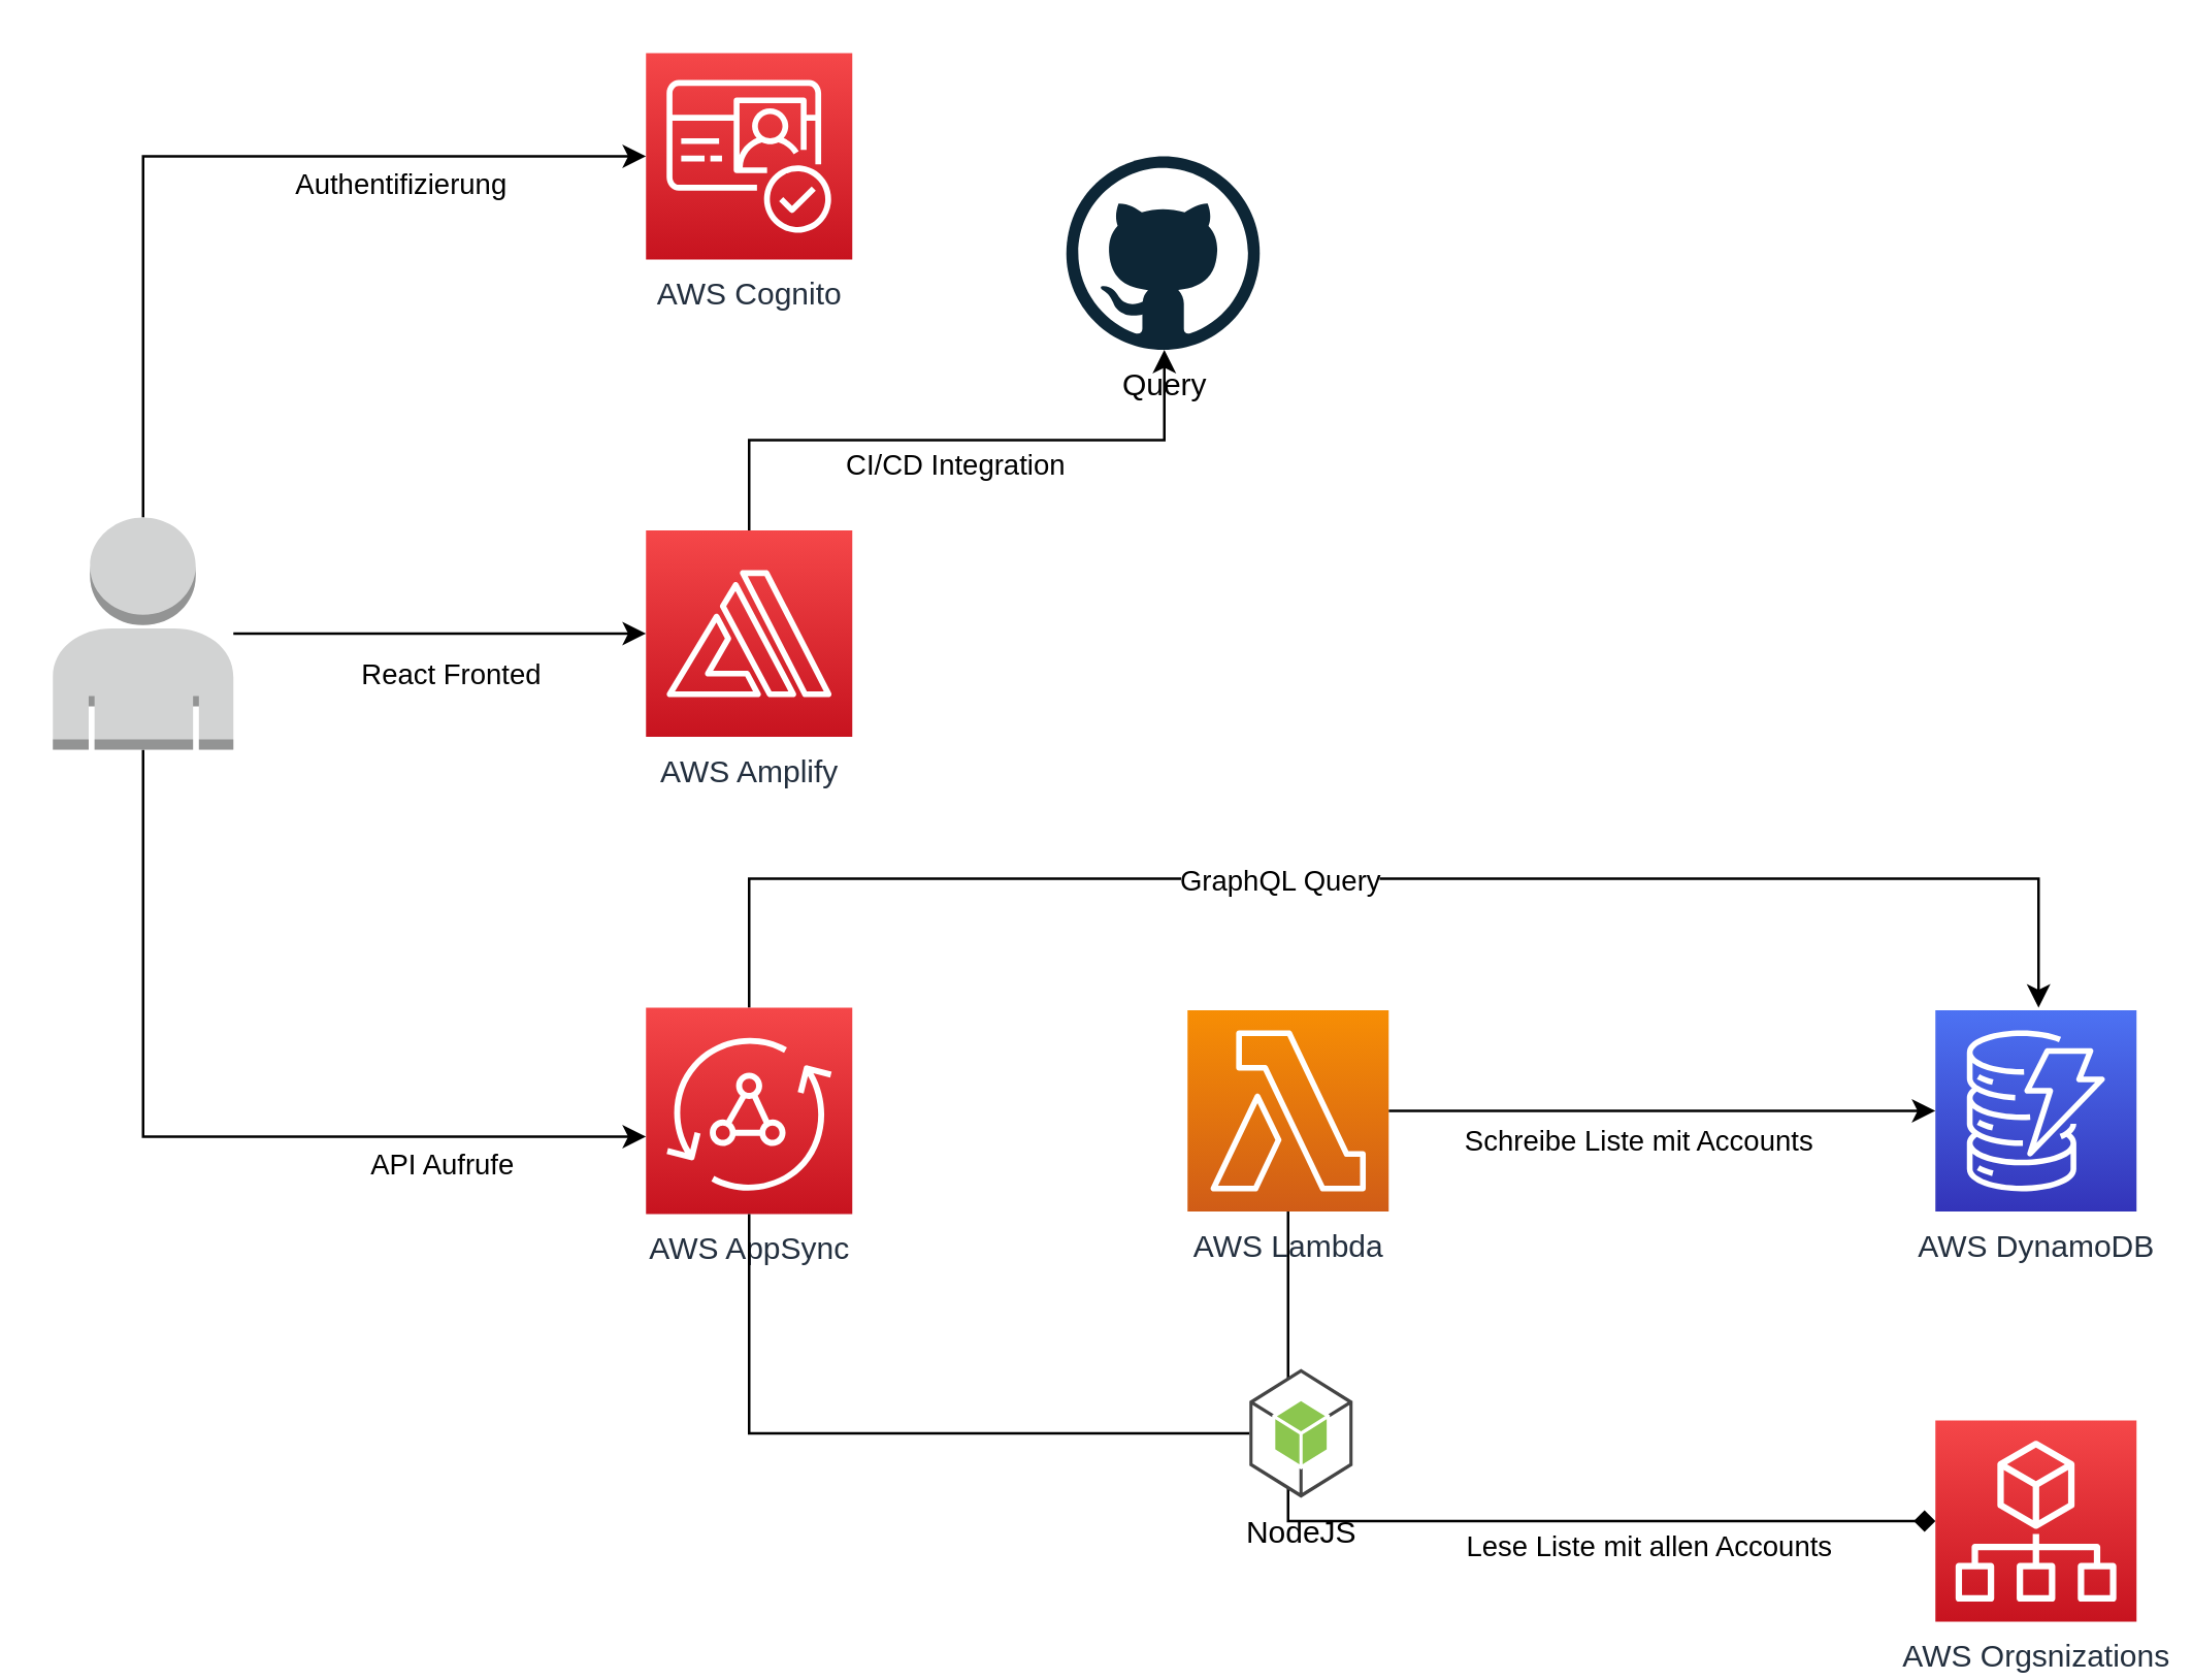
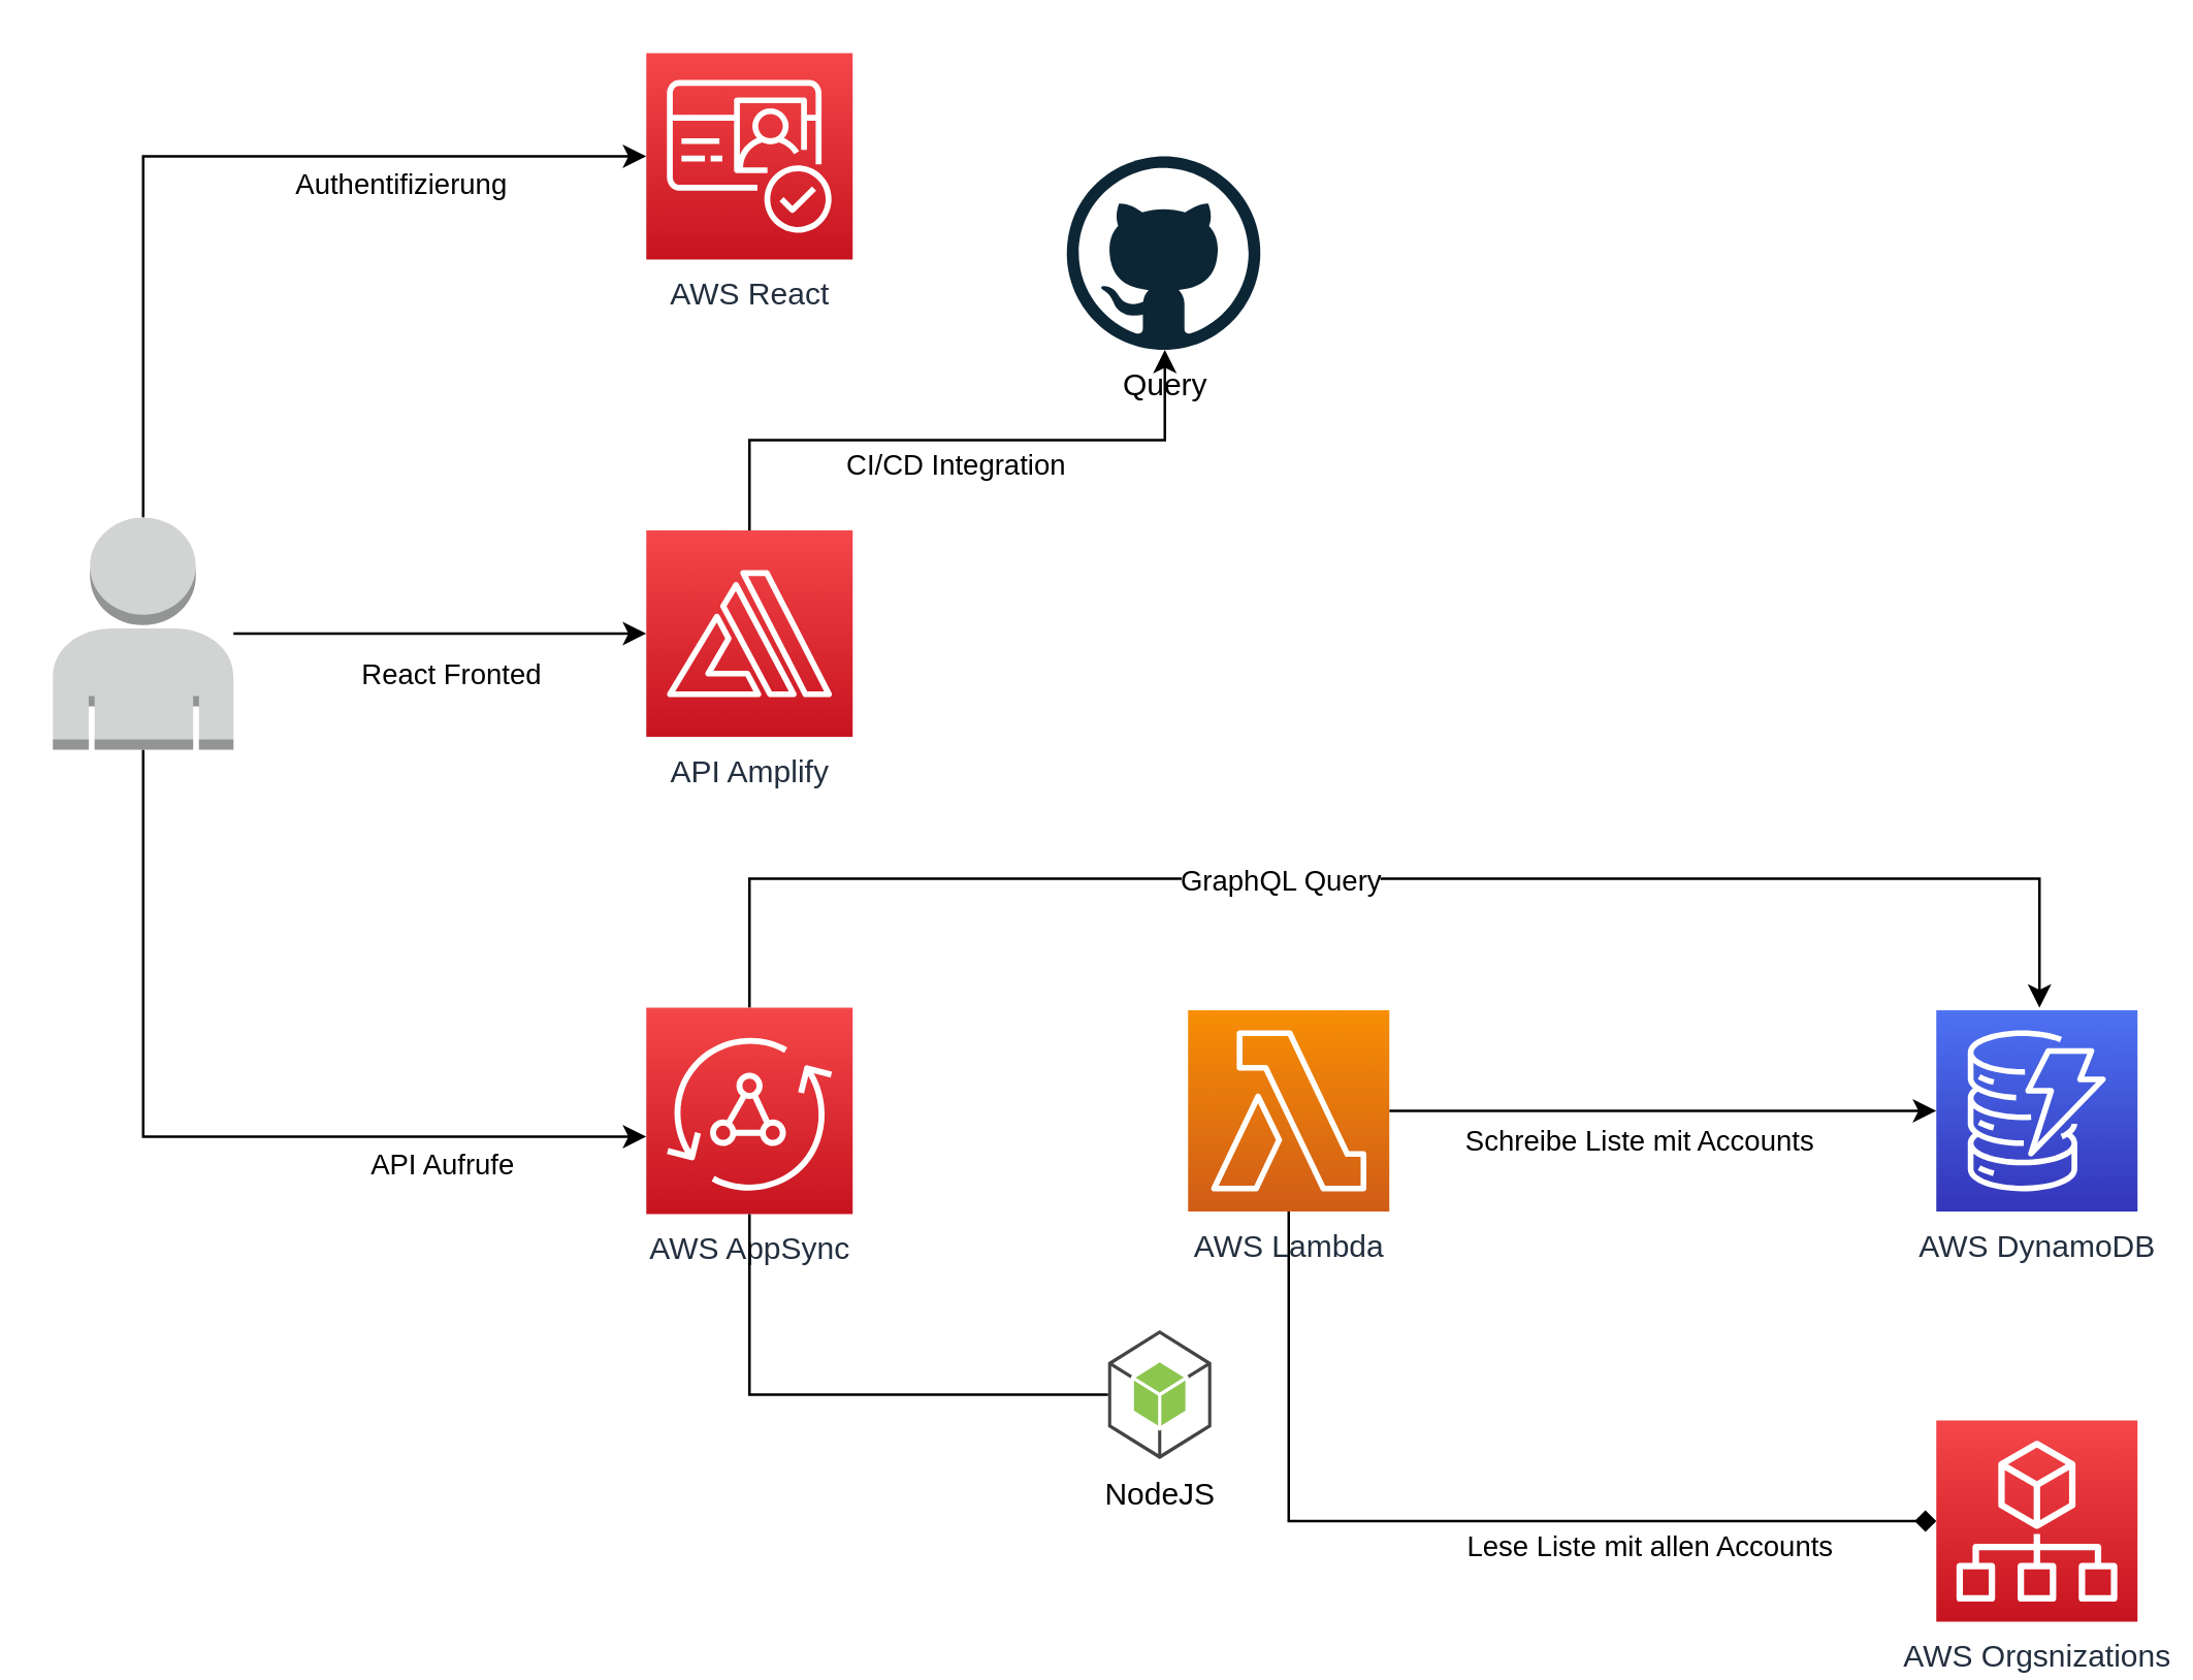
  <mxCell id="0" />
  <mxCell id="1" parent="0" />
  <mxCell id="2" style="edgeStyle=orthogonalEdgeStyle;rounded=0;orthogonalLoop=1;jettySize=auto;html=1;" edge="1" parent="1" source="8" target="11"><mxGeometry relative="1" as="geometry"><Array as="points"><mxPoint x="55" y="60" /></Array></mxGeometry></mxCell>
  <mxCell id="3" value="Authentifizierung" style="edgeLabel;html=1;align=center;verticalAlign=middle;resizable=0;points=[];" vertex="1" connectable="0" parent="2"><mxGeometry x="-0.082" y="-39" relative="1" as="geometry"><mxPoint x="85" y="-29" as="offset" /></mxGeometry></mxCell>
  <mxCell id="4" style="edgeStyle=orthogonalEdgeStyle;rounded=0;orthogonalLoop=1;jettySize=auto;html=1;" edge="1" parent="1" source="8" target="10"><mxGeometry relative="1" as="geometry" /></mxCell>
  <mxCell id="5" value="React Fronted&amp;nbsp;" style="edgeLabel;html=1;align=center;verticalAlign=middle;resizable=0;points=[];" vertex="1" connectable="0" parent="4"><mxGeometry x="-0.277" relative="1" as="geometry"><mxPoint x="27.35" y="15" as="offset" /></mxGeometry></mxCell>
  <mxCell id="6" style="edgeStyle=orthogonalEdgeStyle;rounded=0;orthogonalLoop=1;jettySize=auto;html=1;" edge="1" parent="1" source="8" target="14"><mxGeometry relative="1" as="geometry"><Array as="points"><mxPoint x="55" y="440" /></Array></mxGeometry></mxCell>
  <mxCell id="7" value="API Aufrufe" style="edgeLabel;html=1;align=center;verticalAlign=middle;resizable=0;points=[];" vertex="1" connectable="0" parent="6"><mxGeometry x="0.339" y="3" relative="1" as="geometry"><mxPoint x="34" y="13" as="offset" /></mxGeometry></mxCell>
  <mxCell id="8" value="" style="outlineConnect=0;dashed=0;verticalLabelPosition=bottom;verticalAlign=top;align=center;html=1;shape=mxgraph.aws3.user;fillColor=#D2D3D3;gradientColor=none;" parent="1" vertex="1"><mxGeometry x="20" y="200" width="70" height="90" as="geometry" /></mxCell>
  <mxCell id="9" value="CI/CD Integration" style="edgeStyle=orthogonalEdgeStyle;rounded=0;orthogonalLoop=1;jettySize=auto;html=1;endArrow=classic;endFill=1;strokeColor=#000000;" edge="1" parent="1" source="10" target="24"><mxGeometry x="-0.005" y="-10" relative="1" as="geometry"><Array as="points"><mxPoint x="290" y="170" /><mxPoint x="451" y="170" /></Array><mxPoint as="offset" /></mxGeometry></mxCell>
- <mxCell id="10" value="AWS Amplify" style="outlineConnect=0;fontColor=#232F3E;gradientColor=#F54749;gradientDirection=north;fillColor=#C7131F;strokeColor=#ffffff;dashed=0;verticalLabelPosition=bottom;verticalAlign=top;align=center;html=1;fontSize=12;fontStyle=0;aspect=fixed;shape=mxgraph.aws4.resourceIcon;resIcon=mxgraph.aws4.amplify;" vertex="1" parent="1"><mxGeometry x="250" y="205" width="80" height="80" as="geometry" /></mxCell>
- <mxCell id="11" value="AWS Cognito" style="outlineConnect=0;fontColor=#232F3E;gradientColor=#F54749;gradientDirection=north;fillColor=#C7131F;strokeColor=#ffffff;dashed=0;verticalLabelPosition=bottom;verticalAlign=top;align=center;html=1;fontSize=12;fontStyle=0;aspect=fixed;shape=mxgraph.aws4.resourceIcon;resIcon=mxgraph.aws4.cognito;" vertex="1" parent="1"><mxGeometry x="250" y="20" width="80" height="80" as="geometry" /></mxCell>
+ <mxCell id="10" value="API Amplify" style="outlineConnect=0;fontColor=#232F3E;gradientColor=#F54749;gradientDirection=north;fillColor=#C7131F;strokeColor=#ffffff;dashed=0;verticalLabelPosition=bottom;verticalAlign=top;align=center;html=1;fontSize=12;fontStyle=0;aspect=fixed;shape=mxgraph.aws4.resourceIcon;resIcon=mxgraph.aws4.amplify;" vertex="1" parent="1"><mxGeometry x="250" y="205" width="80" height="80" as="geometry" /></mxCell>
+ <mxCell id="11" value="AWS React" style="outlineConnect=0;fontColor=#232F3E;gradientColor=#F54749;gradientDirection=north;fillColor=#C7131F;strokeColor=#ffffff;dashed=0;verticalLabelPosition=bottom;verticalAlign=top;align=center;html=1;fontSize=12;fontStyle=0;aspect=fixed;shape=mxgraph.aws4.resourceIcon;resIcon=mxgraph.aws4.cognito;" vertex="1" parent="1"><mxGeometry x="250" y="20" width="80" height="80" as="geometry" /></mxCell>
  <mxCell id="12" style="edgeStyle=orthogonalEdgeStyle;rounded=0;orthogonalLoop=1;jettySize=auto;html=1;endArrow=classic;endFill=1;strokeColor=#000000;" edge="1" parent="1" source="14"><mxGeometry relative="1" as="geometry"><mxPoint x="790" y="390" as="targetPoint" /><Array as="points"><mxPoint x="290" y="340" /><mxPoint x="790" y="340" /></Array></mxGeometry></mxCell>
  <mxCell id="13" value="GraphQL Query" style="edgeLabel;html=1;align=center;verticalAlign=middle;resizable=0;points=[];" vertex="1" connectable="0" parent="12"><mxGeometry x="-0.15" relative="1" as="geometry"><mxPoint as="offset" /></mxGeometry></mxCell>
  <mxCell id="14" value="AWS AppSync" style="outlineConnect=0;fontColor=#232F3E;gradientColor=#F54749;gradientDirection=north;fillColor=#C7131F;strokeColor=#ffffff;dashed=0;verticalLabelPosition=bottom;verticalAlign=top;align=center;html=1;fontSize=12;fontStyle=0;aspect=fixed;shape=mxgraph.aws4.resourceIcon;resIcon=mxgraph.aws4.appsync;" vertex="1" parent="1"><mxGeometry x="250" y="390" width="80" height="80" as="geometry" /></mxCell>
  <mxCell id="15" style="edgeStyle=orthogonalEdgeStyle;rounded=0;orthogonalLoop=1;jettySize=auto;html=1;" edge="1" parent="1" source="19" target="20"><mxGeometry relative="1" as="geometry"><mxPoint x="660" y="429" as="targetPoint" /></mxGeometry></mxCell>
  <mxCell id="16" value="Schreibe Liste mit Accounts" style="edgeLabel;html=1;align=center;verticalAlign=middle;resizable=0;points=[];" vertex="1" connectable="0" parent="15"><mxGeometry x="-0.091" relative="1" as="geometry"><mxPoint y="11" as="offset" /></mxGeometry></mxCell>
  <mxCell id="17" style="edgeStyle=orthogonalEdgeStyle;rounded=0;orthogonalLoop=1;jettySize=auto;html=1;endArrow=diamond;endFill=1;strokeColor=#000000;" edge="1" parent="1" source="19" target="23"><mxGeometry relative="1" as="geometry"><Array as="points"><mxPoint x="499" y="589" /></Array></mxGeometry></mxCell>
  <mxCell id="18" value="Lese Liste mit allen Accounts" style="edgeLabel;html=1;align=center;verticalAlign=middle;resizable=0;points=[];" vertex="1" connectable="0" parent="17"><mxGeometry x="0.395" y="3" relative="1" as="geometry"><mxPoint y="12" as="offset" /></mxGeometry></mxCell>
  <mxCell id="19" value="AWS Lambda" style="outlineConnect=0;fontColor=#232F3E;gradientColor=#F78E04;gradientDirection=north;fillColor=#D05C17;strokeColor=#ffffff;dashed=0;verticalLabelPosition=bottom;verticalAlign=top;align=center;html=1;fontSize=12;fontStyle=0;aspect=fixed;shape=mxgraph.aws4.resourceIcon;resIcon=mxgraph.aws4.lambda;" vertex="1" parent="1"><mxGeometry x="460" y="391" width="78" height="78" as="geometry" /></mxCell>
  <mxCell id="20" value="AWS DynamoDB" style="outlineConnect=0;fontColor=#232F3E;gradientColor=#4D72F3;gradientDirection=north;fillColor=#3334B9;strokeColor=#ffffff;dashed=0;verticalLabelPosition=bottom;verticalAlign=top;align=center;html=1;fontSize=12;fontStyle=0;aspect=fixed;shape=mxgraph.aws4.resourceIcon;resIcon=mxgraph.aws4.dynamodb;" vertex="1" parent="1"><mxGeometry x="750" y="391" width="78" height="78" as="geometry" /></mxCell>
  <mxCell id="21" style="edgeStyle=orthogonalEdgeStyle;rounded=0;orthogonalLoop=1;jettySize=auto;html=1;endArrow=none;endFill=0;" edge="1" parent="1" source="22" target="14"><mxGeometry relative="1" as="geometry" /></mxCell>
- <mxCell id="22" value="NodeJS" style="outlineConnect=0;dashed=0;verticalLabelPosition=bottom;verticalAlign=top;align=center;html=1;shape=mxgraph.aws3.android;fillColor=#8CC64F;gradientColor=none;" vertex="1" parent="1"><mxGeometry x="484" y="530" width="40" height="50" as="geometry" /></mxCell>
+ <mxCell id="22" value="NodeJS" style="outlineConnect=0;dashed=0;verticalLabelPosition=bottom;verticalAlign=top;align=center;html=1;shape=mxgraph.aws3.android;fillColor=#8CC64F;gradientColor=none;" vertex="1" parent="1"><mxGeometry x="429" y="515" width="40" height="50" as="geometry" /></mxCell>
  <mxCell id="23" value="AWS Orgsnizations" style="outlineConnect=0;fontColor=#232F3E;gradientColor=#F54749;gradientDirection=north;fillColor=#C7131F;strokeColor=#ffffff;dashed=0;verticalLabelPosition=bottom;verticalAlign=top;align=center;html=1;fontSize=12;fontStyle=0;aspect=fixed;shape=mxgraph.aws4.resourceIcon;resIcon=mxgraph.aws4.organizations;" vertex="1" parent="1"><mxGeometry x="750" y="550" width="78" height="78" as="geometry" /></mxCell>
  <mxCell id="24" value="Query" style="dashed=0;outlineConnect=0;html=1;align=center;labelPosition=center;verticalLabelPosition=bottom;verticalAlign=top;shape=mxgraph.weblogos.github" vertex="1" parent="1"><mxGeometry x="413" y="60" width="75" height="75" as="geometry" /></mxCell>
  <mxCell id="25" value="" style="shape=image;verticalLabelPosition=bottom;labelBackgroundColor=#ffffff;verticalAlign=top;aspect=fixed;imageAspect=0;image=https://cdn4.iconfinder.com/data/icons/logos-3/600/React.js_logo-512.png;" vertex="1" parent="1"><mxGeometry x="150" y="190" width="50" height="50" as="geometry" /></mxCell>
